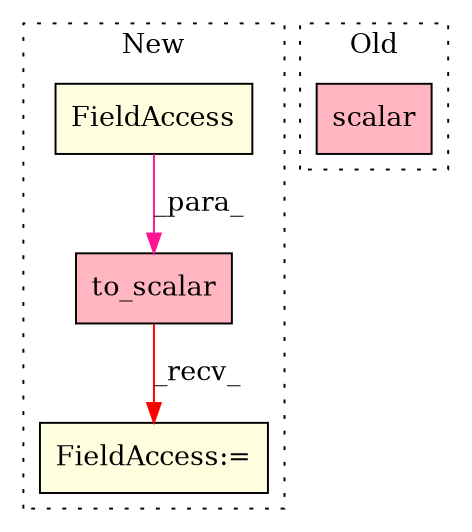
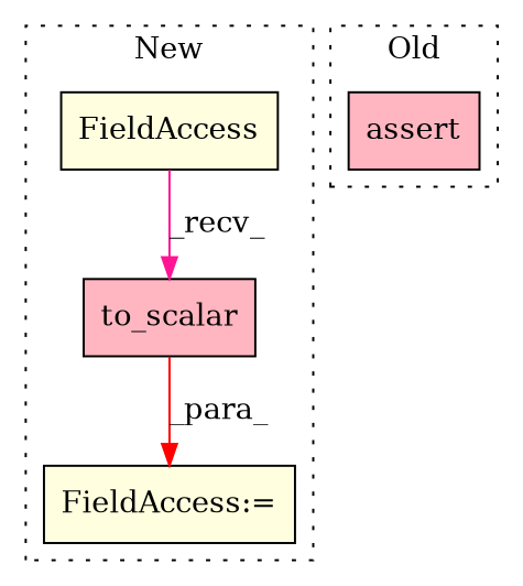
  digraph {
    node [a=32 fillcolor=lightpink shape=box style=filled]
    n1 [l="10,1" label=to_scalar s="3672,3690"]
    n2 [a=22 fillcolor=lightyellow l=12 label=FieldAccess s=3659]
    n3 [a=7 fillcolor=lightyellow l=1 label="FieldAccess:=" s=3658]
-   n4 [l="16,1" label=scalar s="3416,3447"]
+   n4 [l="16,1" label=assert s="3416,3447"]
    subgraph cluster_1 {
      label=New
      style=dotted
      n1
      n2
      n3
    }
    subgraph cluster_2 {
      label=Old
      style=dotted
      n4
    }
-   n1 -> n3 [color=red label=_recv_]
-   n2 -> n1 [color=deeppink label=_para_]
+   n1 -> n3 [color=red label=_para_]
+   n2 -> n1 [color=deeppink label=_recv_]
  }
